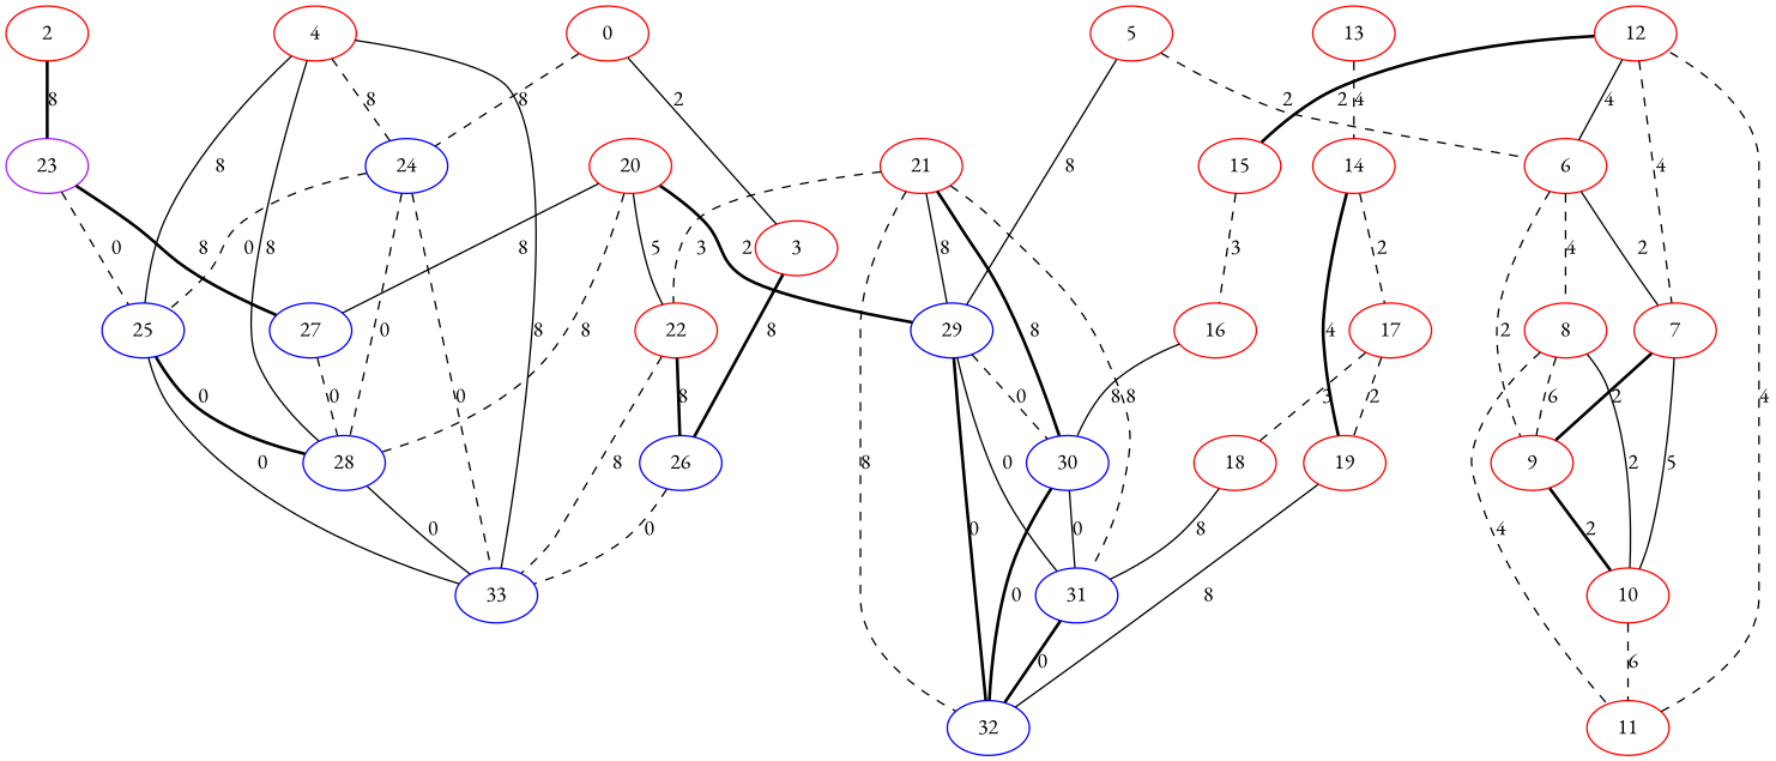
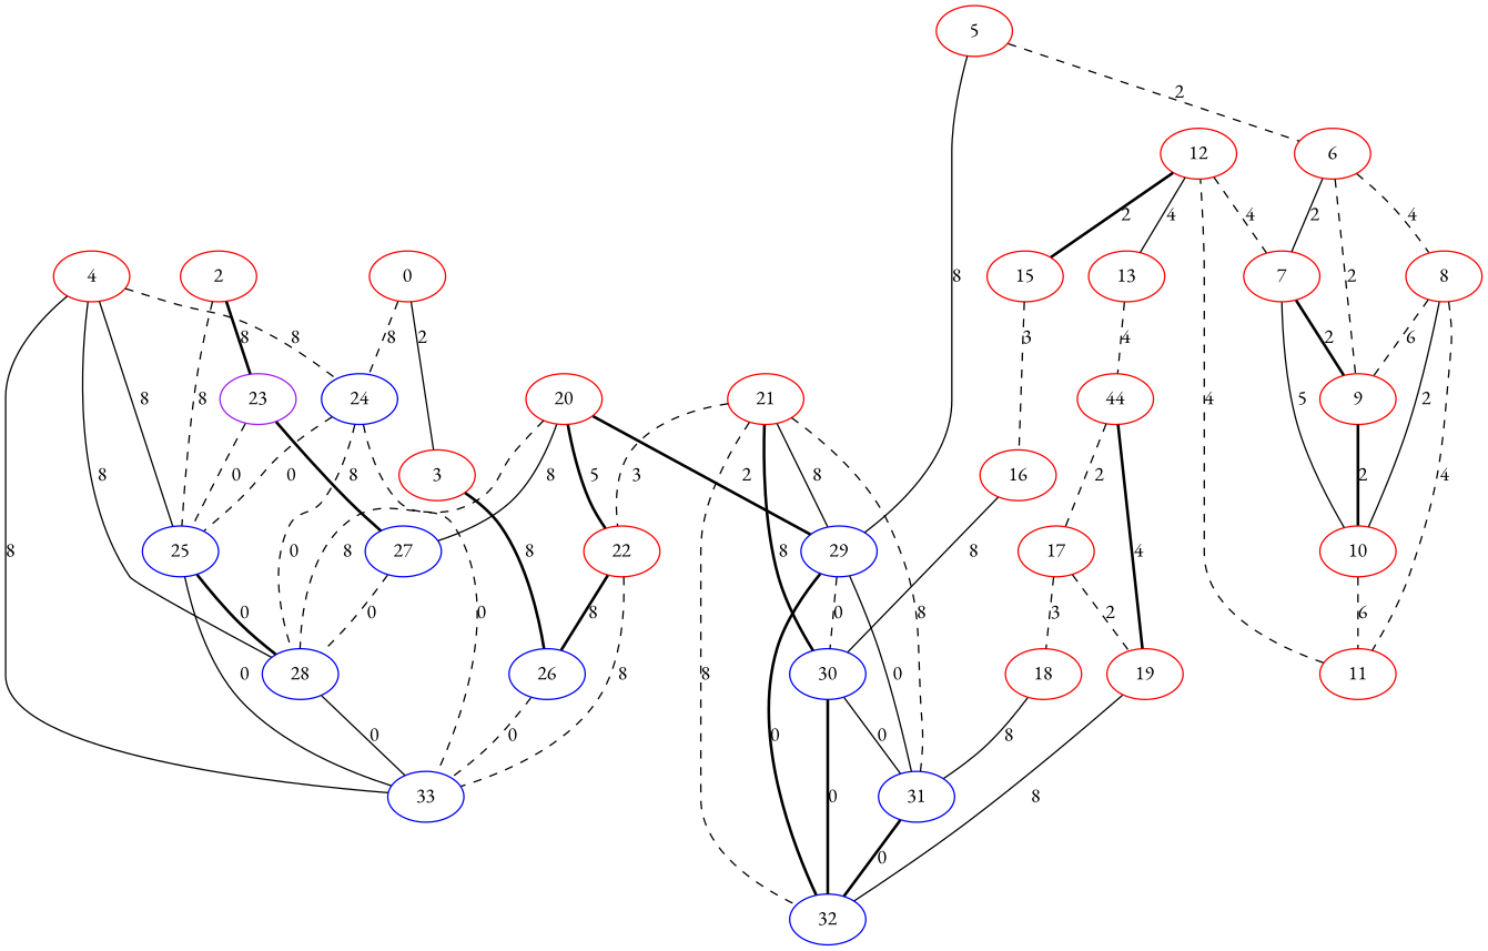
  graph {
    fontname="EB Garamond"
    node [color=red fontname="EB Garamond" weight=1]
    edge [fontname="EB Garamond" style=dashed]
    0
    3
    24 [color=blue weight=3]
    26 [color=blue weight=3]
    25 [color=blue weight=3]
    28 [color=blue weight=3]
    33 [color=blue weight=3]
    23 [color=purple weight=4]
    2
    27 [color=blue weight=3]
    4
    5
    6
    29 [color=blue weight=3]
    7
    8
    9
    10
    30 [color=blue weight=3]
    31 [color=blue weight=3]
    32 [color=blue weight=3]
    11
    12
    15
    13
    16
-   14
+   14 [label=44]
    17
    19
    18
    20
    22
    21
    0 -- 3 [label=2 style=solid]
    0 -- 24 [label=8]
    3 -- 26 [label=8 style=bold]
    24 -- 25 [label=0]
    24 -- 28 [label=0]
    24 -- 33 [label=0]
    26 -- 33 [label=0]
    25 -- 28 [label=0 style=bold]
    25 -- 33 [label=0 style=solid]
    28 -- 33 [label=0 style=solid]
    23 -- 25 [label=0]
    23 -- 27 [label=8 style=bold]
+   2 -- 25 [label=8]
    2 -- 23 [label=8 style=bold]
    27 -- 28 [label=0]
    4 -- 24 [label=8]
    4 -- 25 [label=8 style=solid]
    4 -- 28 [label=8 style=solid]
    4 -- 33 [label=8 style=solid]
    5 -- 6 [label=2]
    5 -- 29 [label=8 style=solid]
    6 -- 7 [label=2 style=solid]
    6 -- 8 [label=4]
    6 -- 9 [label=2]
    29 -- 30 [label=0]
    29 -- 31 [label=0 style=solid]
    29 -- 32 [label=0 style=bold]
    7 -- 9 [label=2 style=bold]
    7 -- 10 [label=5 style=solid]
    8 -- 9 [label=6]
    8 -- 10 [label=2 style=solid]
    8 -- 11 [label=4]
    9 -- 10 [label=2 style=bold]
    10 -- 11 [label=6]
    30 -- 31 [label=0 style=solid]
    30 -- 32 [label=0 style=bold]
    31 -- 32 [label=0 style=bold]
    11 -- 12 [label=4]
    12 -- 7 [label=4]
    12 -- 15 [label=2 style=bold]
-   12 -- 6 [label=4 style=solid]
+   12 -- 13 [label=4 style=solid]
    15 -- 16 [label=3]
    13 -- 14 [label=4]
    16 -- 30 [label=8 style=solid]
    14 -- 17 [label=2]
    14 -- 19 [label=4 style=bold]
    17 -- 19 [label=2]
    17 -- 18 [label=3]
    19 -- 32 [label=8 style=solid]
    18 -- 31 [label=8 style=solid]
    20 -- 28 [label=8]
    20 -- 27 [label=8 style=solid]
    20 -- 29 [label=2 style=bold]
-   20 -- 22 [label=5 style=solid]
+   20 -- 22 [label=5 style=bold]
    22 -- 26 [label=8 style=bold]
    22 -- 33 [label=8]
    21 -- 29 [label=8 style=solid]
    21 -- 30 [label=8 style=bold]
    21 -- 31 [label=8]
    21 -- 32 [label=8]
    21 -- 22 [label=3]
  }
